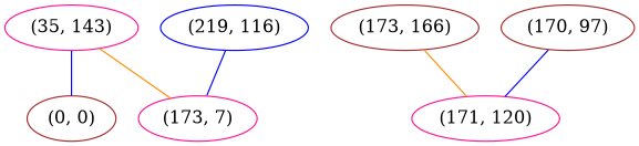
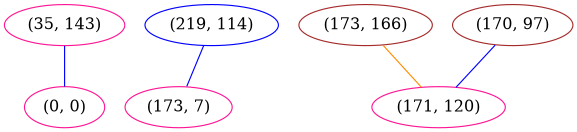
  graph {
    node [color=brown]
    edge [color=blue weight=1]
-   "(0, 0)"
+   "(0, 0)" [color=deeppink]
    "(35, 143)" [color=deeppink]
    "(173, 7)" [color=deeppink]
-   "(219, 114)" [color=blue label="(219, 116)"]
+   "(219, 114)" [color=blue]
    "(173, 166)"
    "(171, 120)" [color=deeppink]
    "(170, 97)"
    "(35, 143)" -- "(0, 0)" [weight=4]
-   "(35, 143)" -- "(173, 7)" [color=darkorange weight=2]
    "(219, 114)" -- "(173, 7)"
    "(173, 166)" -- "(171, 120)" [color=darkorange]
    "(170, 97)" -- "(171, 120)"
  }
